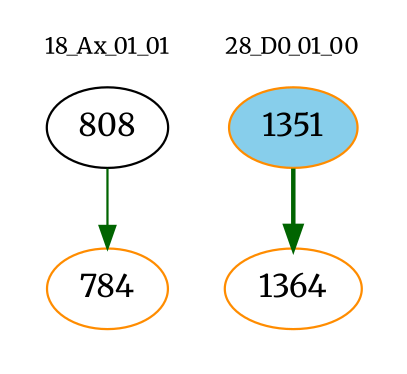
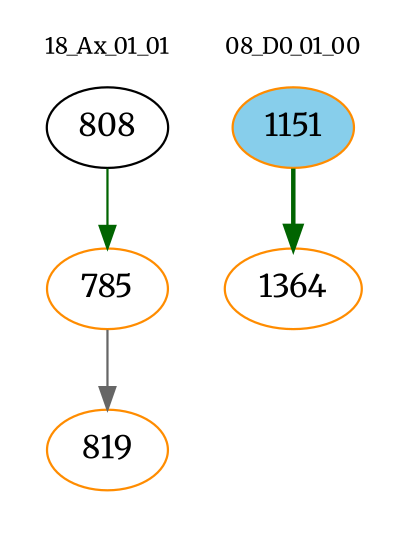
  digraph {
    fontname=Merriweather
    node [color=darkorange fillcolor=white fontname=Merriweather style=filled]
    edge [color=darkgreen fontname=Merriweather style=solid]
    n1 [color=black label=808]
-   n2 [label=784]
-   n4 [fillcolor=skyblue label=1351]
+   n2 [label=785]
+   n3 [label=819]
+   n4 [fillcolor=skyblue label=1151]
    n5 [label=1364]
    subgraph cluster_1 {
      color=white
      fontsize=10
      label="18_Ax_01_01"
      n1
      n2
+     n3
    }
    subgraph cluster_2 {
      color=white
      fontsize=10
-     label="28_D0_01_00"
+     label="08_D0_01_00"
      n4
      n5
    }
    n1 -> n2
+   n2 -> n3 [color=gray40]
    n4 -> n5 [style=bold]
  }
